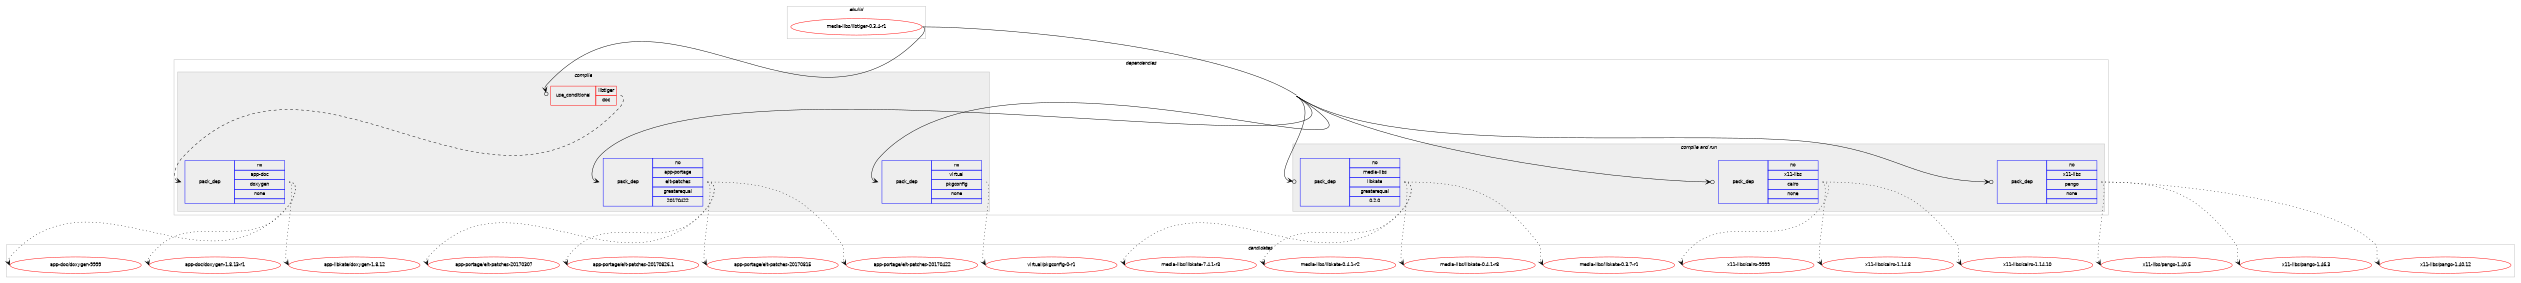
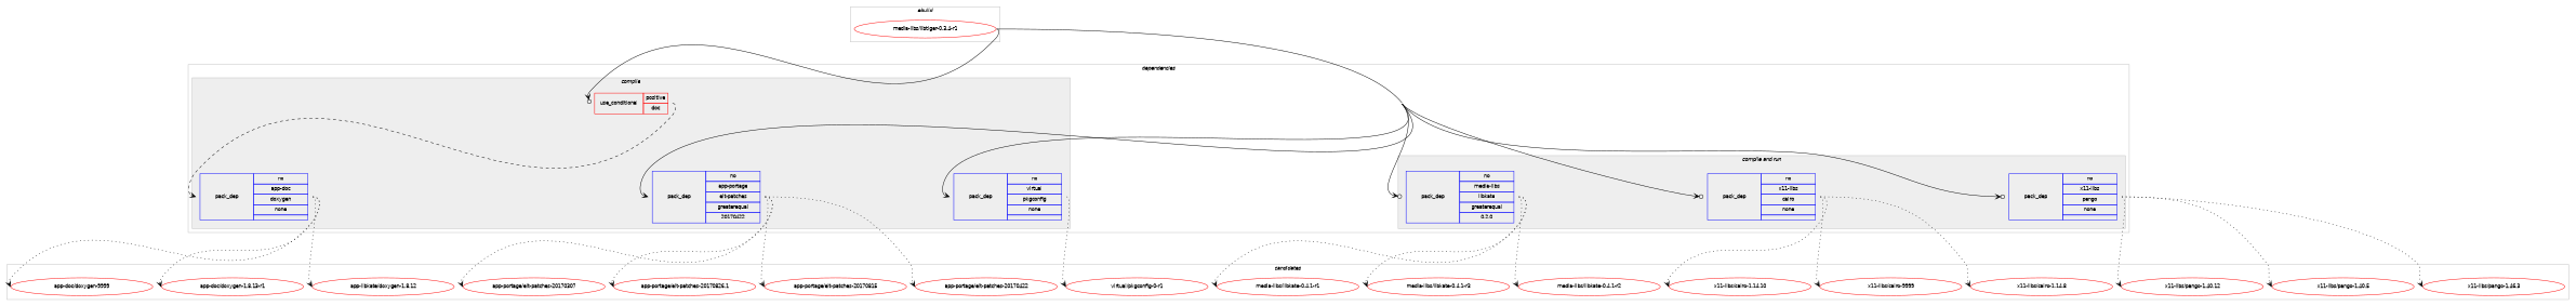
  digraph {
    compound=true
    concentrate=true
    fontname=Helvetica
    fontsize=10
    newrank=true
    rankdir=TB
    ranksep=1.5
    node [color=red fontname=Helvetica fontsize=10]
    edge [arrowhead=vee headport=w style=dotted tailport=e weight=100]
    n1 [label="media-libs/libtiger-0.3.4-r1" width=4]
    n2 [color=blue label=<<TABLE BORDER="0" CELLBORDER="1" CELLSPACING="0" CELLPADDING="4" WIDTH="220"><TR><TD ROWSPAN="6" CELLPADDING="30">pack_dep</TD></TR><TR><TD WIDTH="110">no</TD></TR><TR><TD>app-doc</TD></TR><TR><TD>doxygen</TD></TR><TR><TD>none</TD></TR><TR><TD></TD></TR></TABLE>> shape=none]
-   n3 [label=<<TABLE BORDER="0" CELLBORDER="1" CELLSPACING="0" CELLPADDING="4"><TR><TD ROWSPAN="3" CELLPADDING="10">use_conditional</TD></TR><TR><TD>libtiger</TD></TR><TR><TD>doc</TD></TR></TABLE>> shape=none]
+   n3 [label=<<TABLE BORDER="0" CELLBORDER="1" CELLSPACING="0" CELLPADDING="4"><TR><TD ROWSPAN="3" CELLPADDING="10">use_conditional</TD></TR><TR><TD>positive</TD></TR><TR><TD>doc</TD></TR></TABLE>> shape=none]
    n4 [color=blue label=<<TABLE BORDER="0" CELLBORDER="1" CELLSPACING="0" CELLPADDING="4" WIDTH="220"><TR><TD ROWSPAN="6" CELLPADDING="30">pack_dep</TD></TR><TR><TD WIDTH="110">no</TD></TR><TR><TD>app-portage</TD></TR><TR><TD>elt-patches</TD></TR><TR><TD>greaterequal</TD></TR><TR><TD>20170422</TD></TR></TABLE>> shape=none]
    n5 [color=blue label=<<TABLE BORDER="0" CELLBORDER="1" CELLSPACING="0" CELLPADDING="4" WIDTH="220"><TR><TD ROWSPAN="6" CELLPADDING="30">pack_dep</TD></TR><TR><TD WIDTH="110">no</TD></TR><TR><TD>virtual</TD></TR><TR><TD>pkgconfig</TD></TR><TR><TD>none</TD></TR><TR><TD></TD></TR></TABLE>> shape=none]
    n6 [color=blue label=<<TABLE BORDER="0" CELLBORDER="1" CELLSPACING="0" CELLPADDING="4" WIDTH="220"><TR><TD ROWSPAN="6" CELLPADDING="30">pack_dep</TD></TR><TR><TD WIDTH="110">no</TD></TR><TR><TD>media-libs</TD></TR><TR><TD>libkate</TD></TR><TR><TD>greaterequal</TD></TR><TR><TD>0.2.0</TD></TR></TABLE>> shape=none]
    n7 [color=blue label=<<TABLE BORDER="0" CELLBORDER="1" CELLSPACING="0" CELLPADDING="4" WIDTH="220"><TR><TD ROWSPAN="6" CELLPADDING="30">pack_dep</TD></TR><TR><TD WIDTH="110">no</TD></TR><TR><TD>x11-libs</TD></TR><TR><TD>cairo</TD></TR><TR><TD>none</TD></TR><TR><TD></TD></TR></TABLE>> shape=none]
    n8 [color=blue label=<<TABLE BORDER="0" CELLBORDER="1" CELLSPACING="0" CELLPADDING="4" WIDTH="220"><TR><TD ROWSPAN="6" CELLPADDING="30">pack_dep</TD></TR><TR><TD WIDTH="110">no</TD></TR><TR><TD>x11-libs</TD></TR><TR><TD>pango</TD></TR><TR><TD>none</TD></TR><TR><TD></TD></TR></TABLE>> shape=none]
    n9 [label="app-libkate/doxygen-1.8.12" width=4]
    n10 [label="app-doc/doxygen-1.8.13-r1" width=4]
    n11 [label="app-doc/doxygen-9999" width=4]
    n12 [label="app-portage/elt-patches-20170307" width=4]
    n13 [label="app-portage/elt-patches-20170422" width=4]
    n14 [label="app-portage/elt-patches-20170815" width=4]
    n15 [label="app-portage/elt-patches-20170826.1" width=4]
    n16 [label="virtual/pkgconfig-0-r1" width=4]
-   n17 [label="media-libs/libkate-0.3.7-r1" width=4]
-   n18 [label="media-libs/libkate-0.4.1-r8" width=4]
+   n18 [label="media-libs/libkate-0.4.1-r1" width=4]
    n19 [label="media-libs/libkate-0.4.1-r2" width=4]
-   n20 [label="media-libs/libkate-7.4.1-r3" width=4]
+   n20 [label="media-libs/libkate-0.4.1-r3" width=4]
    n21 [label="x11-libs/cairo-1.14.10" width=4]
    n22 [label="x11-libs/cairo-1.14.8" width=4]
    n23 [label="x11-libs/cairo-9999" width=4]
    n24 [label="x11-libs/pango-1.40.12" width=4]
    n25 [label="x11-libs/pango-1.46.3" width=4]
    n26 [label="x11-libs/pango-1.40.5" width=4]
    subgraph cluster_1 {
      color=gray
      label=<<i>ebuild</i>>
      rank=same
      n1
    }
    subgraph cluster_2 {
      color=gray
      label=<<i>dependencies</i>>
      subgraph cluster_3 {
        color=gray
        fillcolor="#eeeeee"
        label=<<i>compile</i>>
        style=filled
        subgraph sub_4 {
          color=gray
          fillcolor="#eeeeee"
          label=<<i>compile</i>>
          style=filled
          n3
          subgraph sub_5 {
            color=gray
            fillcolor="#eeeeee"
            label=<<i>compile</i>>
            style=filled
            n2
          }
        }
        subgraph sub_6 {
          color=gray
          fillcolor="#eeeeee"
          label=<<i>compile</i>>
          style=filled
          n4
        }
        subgraph sub_7 {
          color=gray
          fillcolor="#eeeeee"
          label=<<i>compile</i>>
          style=filled
          n5
        }
      }
      subgraph cluster_8 {
        color=gray
        fillcolor="#eeeeee"
        label=<<i>compile and run</i>>
        style=filled
        subgraph sub_9 {
          color=gray
          fillcolor="#eeeeee"
          label=<<i>compile and run</i>>
          style=filled
          n6
        }
        subgraph sub_10 {
          color=gray
          fillcolor="#eeeeee"
          label=<<i>compile and run</i>>
          style=filled
          n7
        }
        subgraph sub_11 {
          color=gray
          fillcolor="#eeeeee"
          label=<<i>compile and run</i>>
          style=filled
          n8
        }
      }
      subgraph cluster_12 {
        color=gray
        fillcolor="#eeeeee"
        label=<<i>run</i>>
        style=filled
      }
    }
    subgraph cluster_13 {
      color=gray
      label=<<i>candidates</i>>
      rank=same
      subgraph sub_14 {
        color=black
        label=<<i>candidates</i>>
        nodesep=1
        rank=same
        n9
        n10
        n11
      }
      subgraph sub_15 {
        color=black
        label=<<i>candidates</i>>
        nodesep=1
        rank=same
        n12
        n13
        n14
        n15
      }
      subgraph sub_16 {
        color=black
        label=<<i>candidates</i>>
        nodesep=1
        rank=same
        n16
      }
      subgraph sub_17 {
        color=black
        label=<<i>candidates</i>>
        nodesep=1
        rank=same
-       n17
        n18
        n19
        n20
      }
      subgraph sub_18 {
        color=black
        label=<<i>candidates</i>>
        nodesep=1
        rank=same
        n21
        n22
        n23
      }
      subgraph sub_19 {
        color=black
        label=<<i>candidates</i>>
        nodesep=1
        rank=same
        n24
        n25
        n26
      }
    }
    n1 -> n3 [arrowhead=odotvee style=solid weight=20]
    n1 -> n4 [style=solid weight=20]
    n1 -> n5 [style=solid weight=20]
    n1 -> n6 [arrowhead=odotvee style=solid weight=20]
    n1 -> n7 [arrowhead=odotvee style=solid weight=20]
    n1 -> n8 [arrowhead=odotvee style=solid weight=20]
    n2 -> n9
    n2 -> n10
    n2 -> n11
    n3 -> n2 [style=dashed weight=20]
    n4 -> n12
    n4 -> n13
    n4 -> n14
    n4 -> n15
    n5 -> n16
-   n6 -> n17
    n6 -> n18
    n6 -> n19
    n6 -> n20
    n7 -> n21
    n7 -> n22
    n7 -> n23
    n8 -> n24
    n8 -> n25
    n8 -> n26
  }
